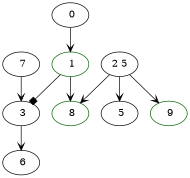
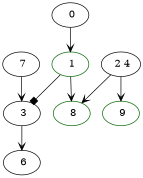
  digraph {
    node [color=black]
    edge [arrowhead=vee]
    " 1" [color=darkgreen]
    " 0"
    " 3"
    " 8" [color=darkgreen]
-   " 2 4" [label="2 5"]
-   " 5"
+   " 2 4"
    " 9" [color=darkgreen]
    " 6"
    " 7"
    " 1" -> " 3" [arrowhead=box]
    " 1" -> " 8"
    " 0" -> " 1"
    " 3" -> " 6"
    " 2 4" -> " 8"
-   " 2 4" -> " 5"
    " 2 4" -> " 9"
    " 7" -> " 3"
  }
